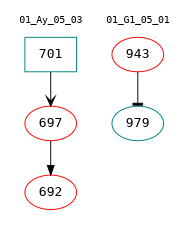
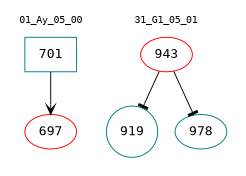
  digraph {
    fontname="DejaVu Sans Mono"
    node [color=red fontname="DejaVu Sans Mono" shape=ellipse]
    edge [arrowhead=tee color=black fontname="DejaVu Sans Mono"]
    n1 [label=697]
-   n2 [label=692]
    n3 [color=teal label=701 shape=box]
    n4 [label=943]
-   n6 [color=teal label=979]
+   n5 [color=teal label=919 shape=circle]
+   n6 [color=teal label=978]
    subgraph cluster_1 {
      color=white
      fontsize=10
-     label="01_Ay_05_03"
+     label="01_Ay_05_00"
      n1
-     n2
      n3
    }
    subgraph cluster_2 {
      color=white
      fontsize=10
-     label="01_G1_05_01"
+     label="31_G1_05_01"
      n4
+     n5
      n6
    }
-   n1 -> n2 [arrowhead=normal]
    n3 -> n1 [arrowhead=vee]
+   n4 -> n5
    n4 -> n6
  }
